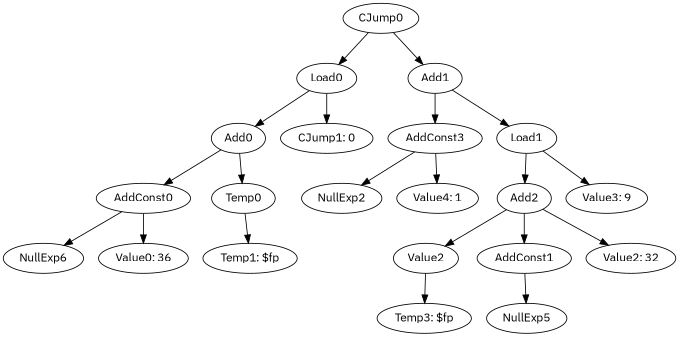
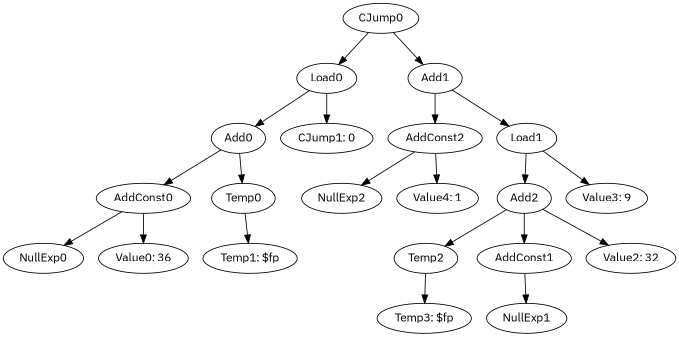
  digraph {
    fontname="IBM Plex Sans"
    ordering=out
    node [fontname="IBM Plex Sans"]
    edge [fontname="IBM Plex Sans"]
-   AddConst2 [label=AddConst3]
+   AddConst2
    NullExp2
    "Value4: 1"
    Load0
    Add0
    n6 [label="CJump1: 0"]
    AddConst0
    Temp0
-   NullExp0 [label=NullExp6]
+   NullExp0
    "Value0: 36"
    "Temp1: $fp"
    Add2
-   Temp2 [label=Value2]
+   Temp2
    AddConst1
    "Value2: 32"
    "Temp3: $fp"
-   NullExp1 [label=NullExp5]
+   NullExp1
    CJump0
    Add1
    Load1
    n21 [label="Value3: 9"]
    AddConst2 -> NullExp2
    AddConst2 -> "Value4: 1"
    Load0 -> Add0
    Load0 -> n6
    Add0 -> AddConst0
    Add0 -> Temp0
    AddConst0 -> NullExp0
    AddConst0 -> "Value0: 36"
    Temp0 -> "Temp1: $fp"
    Add2 -> Temp2
    Add2 -> AddConst1
    Add2 -> "Value2: 32"
    Temp2 -> "Temp3: $fp"
    AddConst1 -> NullExp1
    CJump0 -> Load0
    CJump0 -> Add1
    Add1 -> AddConst2
    Add1 -> Load1
    Load1 -> Add2
    Load1 -> n21
  }
